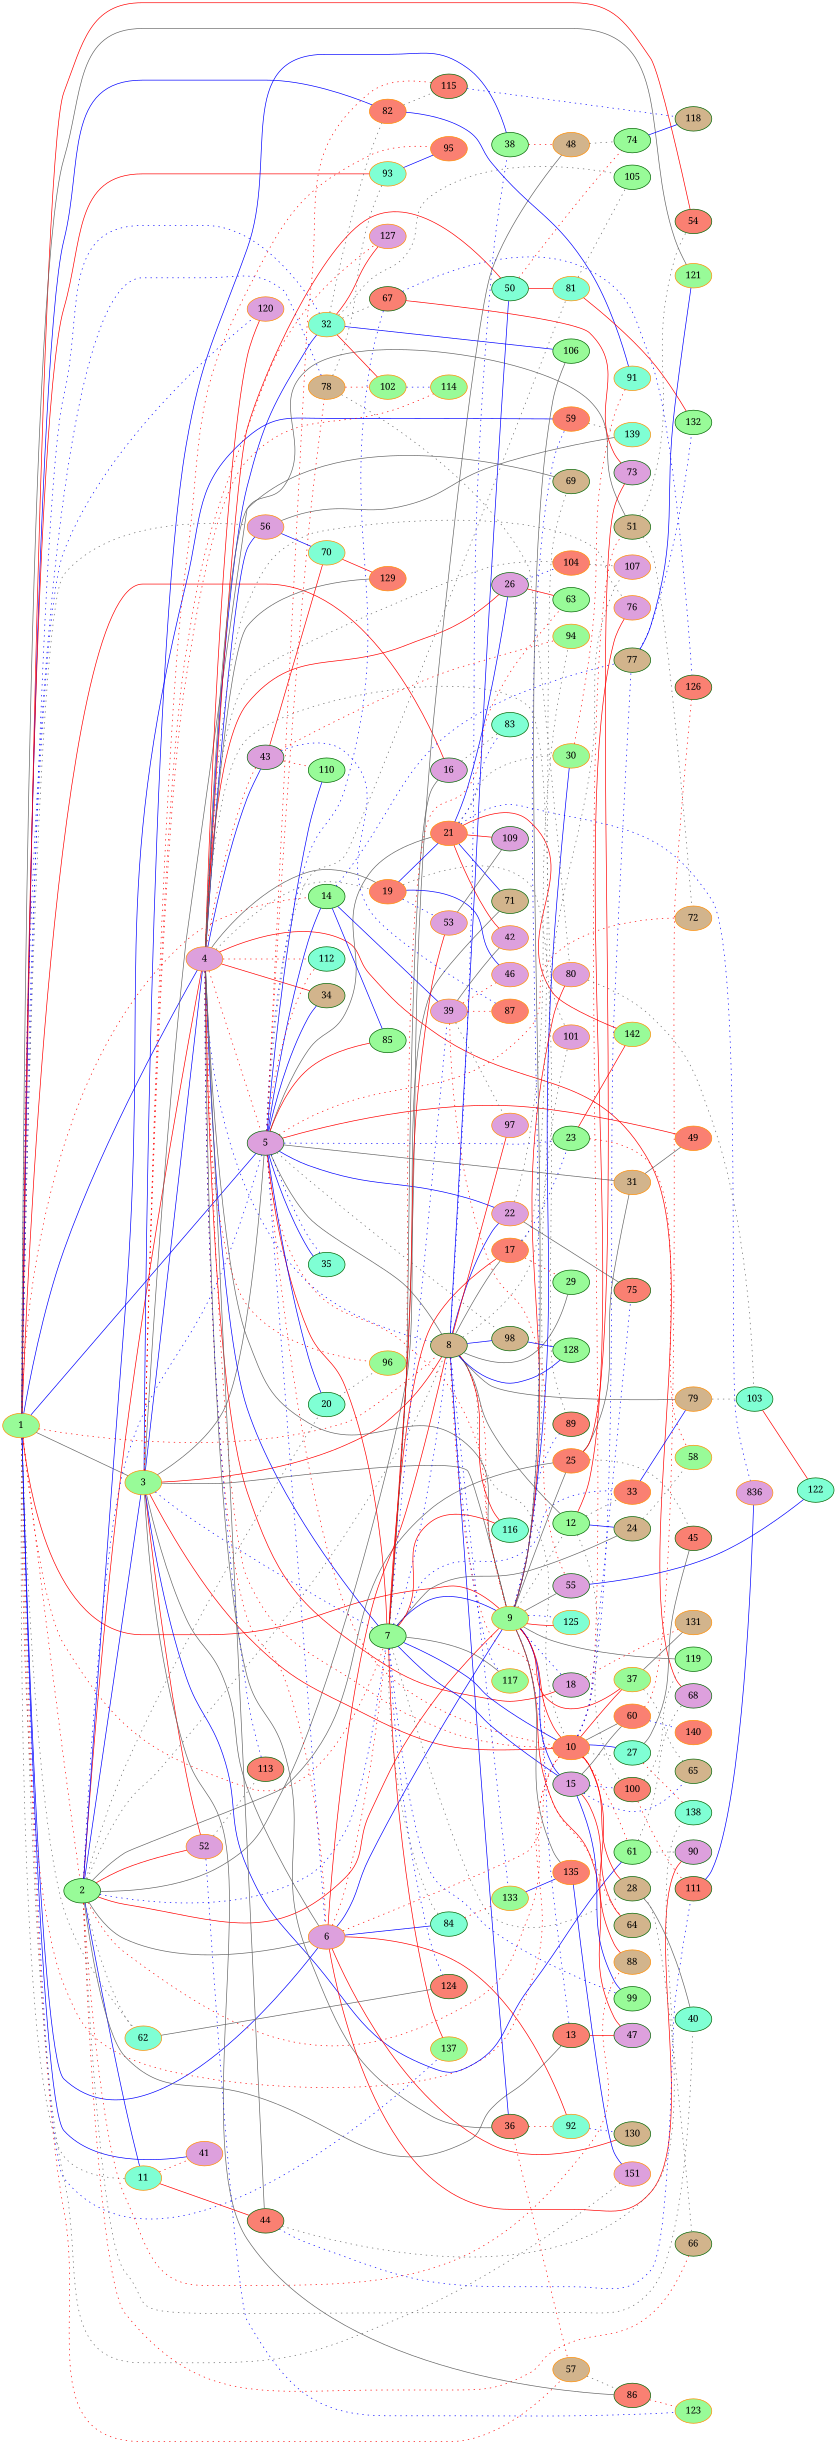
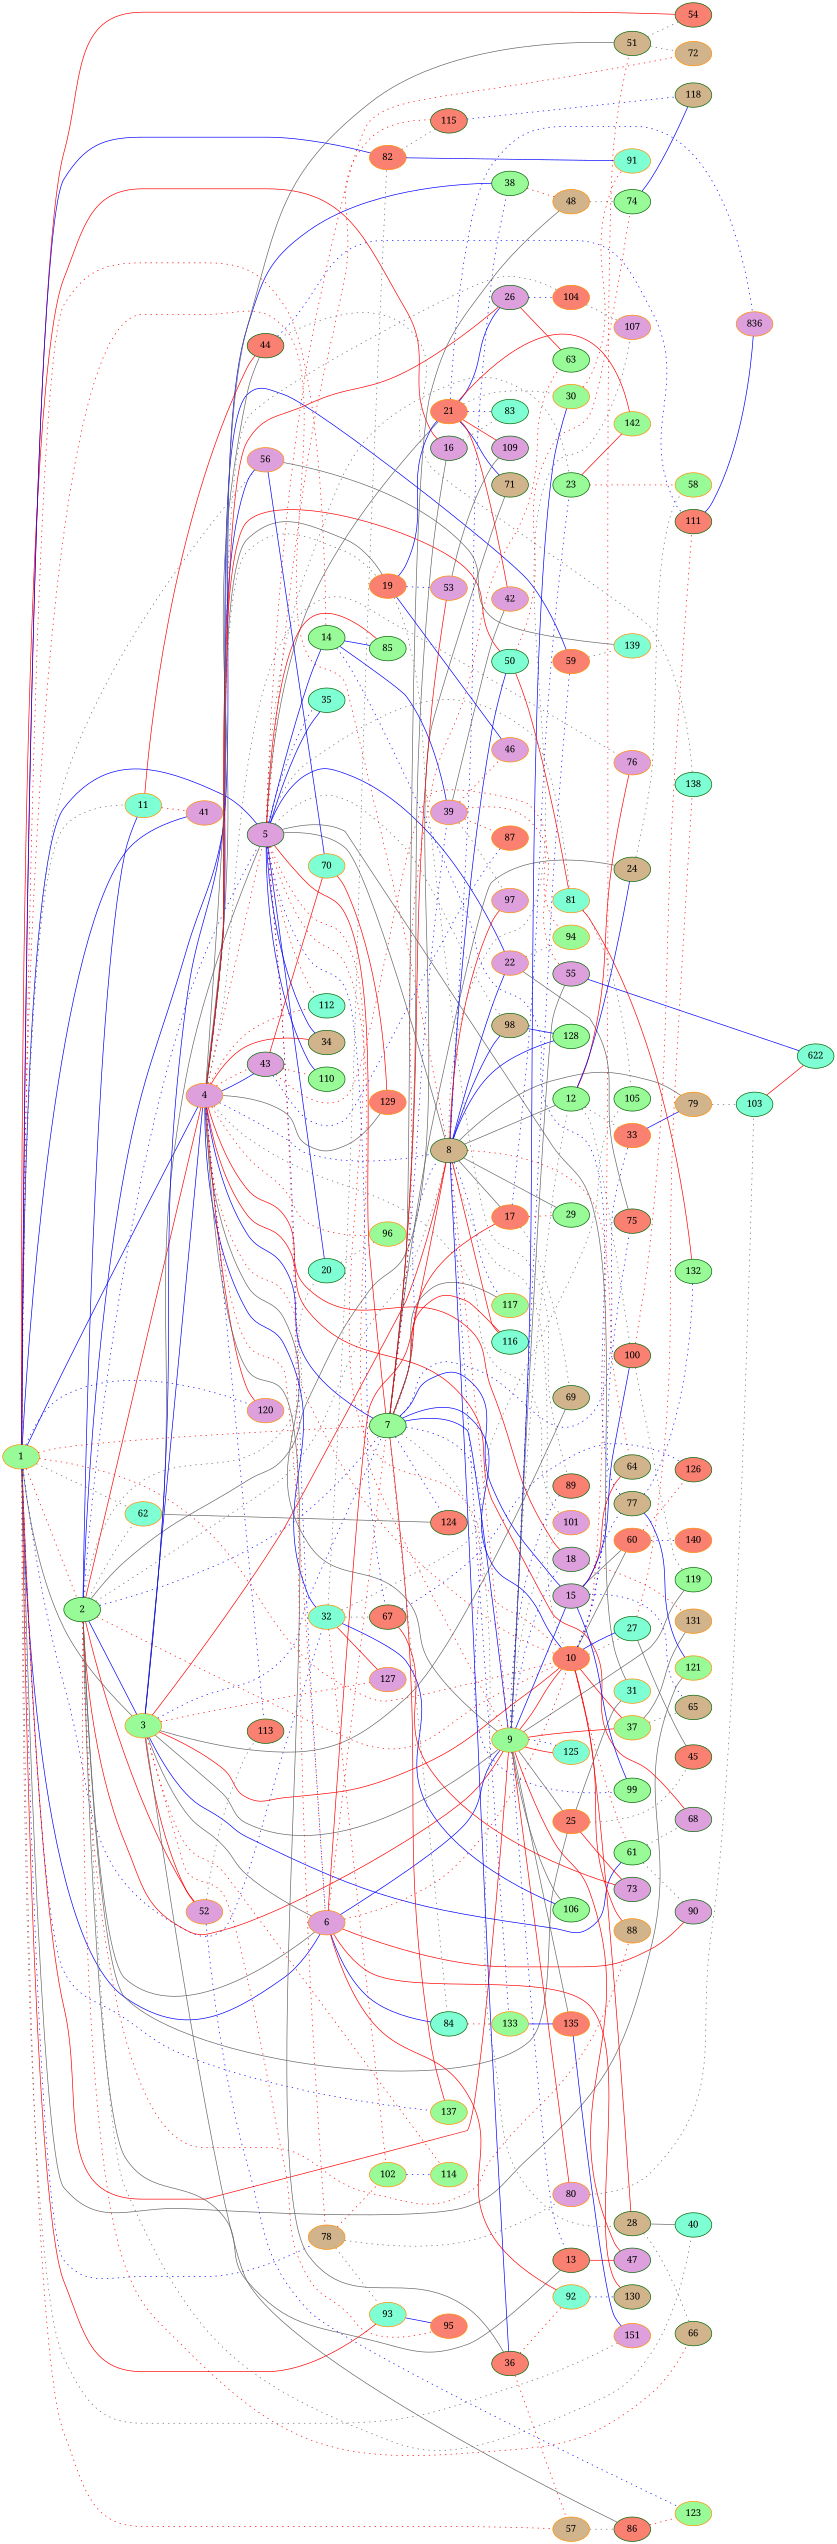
  graph {
    fontname="Noto Serif"
    rankdir=LR
    node [color=darkgreen fillcolor=palegreen fontname="Noto Serif" style=filled]
    edge [color=red fontname="Noto Serif" style=solid]
    1 [color=darkorange]
    2
    3 [color=darkorange]
    4 [color=darkorange fillcolor=plum]
    5 [fillcolor=plum]
    6 [color=darkorange fillcolor=plum]
    7
    8 [fillcolor=tan]
    9 [color=darkorange]
    10 [color=darkorange fillcolor=salmon]
    11 [color=darkorange fillcolor=aquamarine]
    14
    16 [fillcolor=plum]
    32 [color=darkorange fillcolor=aquamarine]
    41 [color=darkorange fillcolor=plum]
    54 [fillcolor=salmon]
    56 [color=darkorange fillcolor=plum]
    57 [color=darkorange fillcolor=tan]
    62 [color=darkorange fillcolor=aquamarine]
    78 [color=darkorange fillcolor=tan]
    82 [color=darkorange fillcolor=salmon]
    93 [color=darkorange fillcolor=aquamarine]
    120 [color=darkorange fillcolor=plum]
    121 [color=darkorange]
    137 [color=darkorange]
    n26 [color=darkorange fillcolor=plum label=151]
    13 [fillcolor=salmon]
    20 [fillcolor=aquamarine]
    25 [color=darkorange fillcolor=salmon]
    40 [fillcolor=aquamarine]
    52 [color=darkorange fillcolor=plum]
    59 [color=darkorange fillcolor=salmon]
    66 [fillcolor=tan]
    71 [fillcolor=tan]
    88 [color=darkorange fillcolor=tan]
    38
    61
    69 [fillcolor=tan]
    86 [fillcolor=salmon]
    95 [color=darkorange fillcolor=salmon]
    114 [color=darkorange]
    127 [color=darkorange fillcolor=plum]
    18 [fillcolor=plum]
    19 [color=darkorange fillcolor=salmon]
    26 [fillcolor=plum]
    34 [fillcolor=tan]
    36 [fillcolor=salmon]
    43 [fillcolor=plum]
    44 [fillcolor=salmon]
    50 [fillcolor=aquamarine]
    51 [fillcolor=tan]
    68 [fillcolor=plum]
    76 [color=darkorange fillcolor=plum]
    96 [color=darkorange]
    101 [color=darkorange fillcolor=plum]
    104 [color=darkorange fillcolor=salmon]
    112 [fillcolor=aquamarine]
    113 [fillcolor=salmon]
    129 [color=darkorange fillcolor=salmon]
    21 [color=darkorange fillcolor=salmon]
    22 [color=darkorange fillcolor=plum]
    23
-   31 [color=darkorange fillcolor=tan]
+   31 [color=darkorange fillcolor=aquamarine]
    35 [fillcolor=aquamarine]
-   49 [color=darkorange fillcolor=salmon]
    67 [fillcolor=salmon]
    72 [color=darkorange fillcolor=tan]
    81 [color=darkorange fillcolor=aquamarine]
    85
    98 [fillcolor=tan]
    110
    115 [fillcolor=salmon]
    84 [fillcolor=aquamarine]
    90 [fillcolor=plum]
    92 [color=darkorange fillcolor=aquamarine]
    130 [fillcolor=tan]
    15 [fillcolor=plum]
    17 [color=darkorange fillcolor=salmon]
    24 [fillcolor=tan]
    28 [fillcolor=tan]
    33 [color=darkorange fillcolor=salmon]
    39 [color=darkorange fillcolor=plum]
    48 [color=darkorange fillcolor=tan]
    53 [color=darkorange fillcolor=plum]
    63
    99
    116 [fillcolor=aquamarine]
    117 [color=darkorange]
    124 [fillcolor=salmon]
    12
    29
    64 [fillcolor=tan]
    79 [color=darkorange fillcolor=tan]
    97 [color=darkorange fillcolor=plum]
    107 [color=darkorange fillcolor=plum]
    128
    133 [color=darkorange]
    30 [color=darkorange]
    37 [color=darkorange]
    47 [fillcolor=plum]
    55 [fillcolor=plum]
    80 [color=darkorange fillcolor=plum]
    89 [fillcolor=salmon]
    106
    119
    125 [color=darkorange fillcolor=aquamarine]
    135 [color=darkorange fillcolor=salmon]
    27 [fillcolor=aquamarine]
    60 [color=darkorange fillcolor=salmon]
    75 [fillcolor=salmon]
    77 [fillcolor=tan]
    83 [fillcolor=aquamarine]
    102 [color=darkorange]
    105
    70 [color=darkorange fillcolor=aquamarine]
    139 [color=darkorange fillcolor=aquamarine]
    91 [color=darkorange fillcolor=aquamarine]
    45 [fillcolor=salmon]
    73 [fillcolor=plum]
    123 [color=darkorange]
    131 [color=darkorange fillcolor=tan]
    46 [color=darkorange fillcolor=plum]
    94 [color=darkorange]
    87 [color=darkorange fillcolor=salmon]
    138 [fillcolor=aquamarine]
    111 [fillcolor=salmon]
    74
    42 [color=darkorange fillcolor=plum]
    109 [fillcolor=plum]
    n130 [color=darkorange fillcolor=plum label=836]
    142 [color=darkorange]
    58 [color=darkorange]
    126 [fillcolor=salmon]
    132
    118 [fillcolor=tan]
    100 [fillcolor=salmon]
    65 [fillcolor=tan]
    103 [fillcolor=aquamarine]
-   122 [fillcolor=aquamarine]
+   122 [fillcolor=aquamarine label=622]
    140 [color=darkorange fillcolor=salmon]
    1 -- 2 [style=dotted]
    1 -- 3 [color=gray40]
    1 -- 4 [color=blue]
    1 -- 5 [color=blue]
    1 -- 6 [color=blue]
    1 -- 7 [style=dotted]
    1 -- 8 [style=dotted]
    1 -- 9
    1 -- 10 [style=dotted]
    1 -- 11 [color=gray40 style=dotted]
    1 -- 14 [style=dotted]
    1 -- 16
    1 -- 32 [color=blue style=dotted]
    1 -- 41 [color=blue]
    1 -- 54
    1 -- 56 [color=gray40 style=dotted]
    1 -- 57 [style=dotted]
    1 -- 62 [color=gray40 style=dotted]
    1 -- 78 [color=blue style=dotted]
    1 -- 82 [color=blue]
    1 -- 93
    1 -- 120 [color=blue style=dotted]
    1 -- 121 [color=gray40]
    1 -- 137 [color=blue style=dotted]
    1 -- n26 [color=gray40 style=dotted]
    2 -- 3 [color=blue]
    2 -- 4
    2 -- 5 [color=blue style=dotted]
    2 -- 6 [color=gray40]
    2 -- 7 [color=blue style=dotted]
    2 -- 8 [color=gray40 style=dotted]
    2 -- 9
    2 -- 10 [style=dotted]
    2 -- 11 [color=blue]
    2 -- 62 [color=gray40 style=dotted]
    2 -- 13 [color=gray40]
    2 -- 20 [color=gray40 style=dotted]
    2 -- 25 [color=gray40]
    2 -- 40 [color=gray40 style=dotted]
    2 -- 52
    2 -- 59 [color=blue]
    2 -- 66 [style=dotted]
    2 -- 71 [color=gray40]
    2 -- 88 [style=dotted]
    3 -- 4 [color=blue]
    3 -- 5 [color=gray40]
    3 -- 6 [color=gray40]
    3 -- 7 [color=blue style=dotted]
    3 -- 8
    3 -- 9 [color=gray40]
    3 -- 10
    3 -- 52
    3 -- 38 [color=blue]
    3 -- 61 [color=blue]
    3 -- 69 [color=gray40]
    3 -- 86 [color=gray40]
    3 -- 95 [style=dotted]
    3 -- 114 [style=dotted]
    3 -- 127 [style=dotted]
    4 -- 5 [style=dotted]
    4 -- 6 [style=dotted]
    4 -- 7 [color=blue]
    4 -- 8 [color=blue style=dotted]
    4 -- 9 [color=gray40]
    4 -- 10 [style=dotted]
    4 -- 32 [color=blue]
    4 -- 56 [color=blue]
    4 -- 120
    4 -- 18
    4 -- 19 [color=gray40 style=dotted]
    4 -- 19 [color=gray40]
    4 -- 26
    4 -- 34
    4 -- 36 [color=gray40]
    4 -- 43 [color=blue]
    4 -- 43 [style=dotted]
    4 -- 44 [color=gray40]
    4 -- 50
    4 -- 51 [color=gray40]
    4 -- 68
    4 -- 76 [color=gray40 style=dotted]
    4 -- 96 [style=dotted]
    4 -- 101 [color=gray40 style=dotted]
    4 -- 104 [color=gray40 style=dotted]
    4 -- 112 [style=dotted]
    4 -- 113 [color=blue style=dotted]
    4 -- 129 [color=gray40]
    5 -- 6 [color=blue style=dotted]
    5 -- 7
    5 -- 8 [color=gray40]
    5 -- 9 [style=dotted]
    5 -- 10 [style=dotted]
    5 -- 14 [color=blue]
    5 -- 78 [style=dotted]
    5 -- 20 [color=blue]
    5 -- 34 [color=blue]
    5 -- 112 [style=dotted]
    5 -- 21 [color=gray40]
    5 -- 22 [color=blue]
-   5 -- 23 [color=blue style=dotted]
+   5 -- 23 [color=gray40 style=dotted]
    5 -- 31 [color=gray40]
    5 -- 35 [color=blue]
    5 -- 35 [color=blue style=dotted]
-   5 -- 49
    5 -- 67 [color=blue style=dotted]
    5 -- 72 [style=dotted]
    5 -- 81 [color=gray40 style=dotted]
    5 -- 85
    5 -- 98 [color=gray40 style=dotted]
    5 -- 110 [color=blue]
    5 -- 115 [style=dotted]
    6 -- 7 [style=dotted]
    6 -- 8
    6 -- 9 [color=blue]
    6 -- 10 [style=dotted]
    6 -- 84 [color=blue]
    6 -- 90
    6 -- 92
    6 -- 130
    7 -- 8 [color=blue style=dotted]
    7 -- 9 [color=blue]
    7 -- 10 [color=blue]
    7 -- 16 [color=gray40]
    7 -- 137
    7 -- 84 [color=gray40 style=dotted]
    7 -- 15 [color=blue]
    7 -- 17
    7 -- 24 [color=gray40]
    7 -- 28 [color=gray40 style=dotted]
    7 -- 33 [color=blue style=dotted]
    7 -- 39 [color=blue style=dotted]
    7 -- 48 [color=gray40]
    7 -- 53
    7 -- 63 [style=dotted]
    7 -- 99 [color=blue style=dotted]
    7 -- 116
    7 -- 117 [color=gray40]
    7 -- 124 [color=blue style=dotted]
    8 -- 9 [style=dotted]
    8 -- 10 [color=gray40 style=dotted]
    8 -- 38 [color=blue style=dotted]
    8 -- 36 [color=blue]
    8 -- 50 [color=blue]
    8 -- 22 [color=blue]
    8 -- 98 [color=blue]
    8 -- 17 [color=gray40]
    8 -- 116
    8 -- 117 [color=blue style=dotted]
    8 -- 12 [color=gray40]
    8 -- 29 [color=gray40]
    8 -- 64 [style=dotted]
    8 -- 79 [color=gray40]
    8 -- 97
    8 -- 107 [color=gray40 style=dotted]
    8 -- 128 [color=blue]
    8 -- 133 [color=blue style=dotted]
    9 -- 10
    9 -- 13 [color=blue style=dotted]
    9 -- 25 [color=gray40]
    9 -- 59 [color=blue style=dotted]
    9 -- 18 [color=blue style=dotted]
    9 -- 101 [color=gray40 style=dotted]
    9 -- 15 [color=blue]
    9 -- 12 [color=gray40 style=dotted]
    9 -- 30 [color=blue]
    9 -- 37
    9 -- 47
    9 -- 55 [color=gray40]
    9 -- 80
    9 -- 89 [color=blue style=dotted]
    9 -- 106 [color=gray40]
    9 -- 119 [color=gray40]
    9 -- 125
    9 -- 125 [color=blue style=dotted]
    9 -- 135 [color=gray40]
    10 -- 88
    10 -- 61 [style=dotted]
    10 -- 51 [style=dotted]
    10 -- 28
    10 -- 37
    10 -- 27 [color=gray40 style=dotted]
    10 -- 27 [color=blue]
    10 -- 60 [color=gray40]
    10 -- 75 [color=blue style=dotted]
    10 -- 77 [color=blue style=dotted]
    11 -- 41 [style=dotted]
    11 -- 44
    14 -- 85 [color=blue]
    14 -- 39 [color=blue]
    14 -- 77 [color=blue style=dotted]
    16 -- 83 [color=gray40 style=dotted]
    32 -- 82 [color=gray40 style=dotted]
    32 -- 127
    32 -- 67 [color=gray40 style=dotted]
    32 -- 106 [color=blue]
-   32 -- 102
+   32 -- 102 [style=dotted]
    32 -- 105 [color=gray40 style=dotted]
    56 -- 70 [color=blue]
    56 -- 139 [color=gray40]
    57 -- 86 [color=gray40 style=dotted]
    62 -- 124 [color=gray40]
    78 -- 93 [color=gray40 style=dotted]
    78 -- 80 [color=gray40 style=dotted]
    78 -- 102 [style=dotted]
    82 -- 115 [color=gray40 style=dotted]
    82 -- 91 [color=blue]
    93 -- 95 [color=blue]
    13 -- 47
    20 -- 96 [color=gray40 style=dotted]
    25 -- 31 [color=gray40]
    25 -- 45 [color=gray40 style=dotted]
    25 -- 73
    52 -- 113 [color=gray40 style=dotted]
    52 -- 123 [color=blue style=dotted]
    59 -- 139 [color=gray40 style=dotted]
    38 -- 48 [style=dotted]
    61 -- 68 [color=gray40 style=dotted]
    61 -- 90 [color=gray40 style=dotted]
    86 -- 123 [style=dotted]
    18 -- 131 [style=dotted]
    19 -- 21 [color=blue]
    19 -- 53 [color=blue style=dotted]
    19 -- 89 [color=gray40 style=dotted]
    19 -- 46 [color=blue]
    26 -- 104 [color=blue style=dotted]
    26 -- 63
    36 -- 57 [style=dotted]
    36 -- 92 [style=dotted]
    43 -- 110 [style=dotted]
    43 -- 70
    43 -- 94 [style=dotted]
    43 -- 87 [color=blue style=dotted]
    44 -- 138 [color=gray40 style=dotted]
    44 -- 111 [color=blue style=dotted]
    50 -- 81
    50 -- 74 [style=dotted]
    51 -- 54 [color=gray40 style=dotted]
    51 -- 72 [color=gray40 style=dotted]
    104 -- 107 [color=gray40 style=dotted]
    21 -- 71 [color=blue]
    21 -- 26 [color=blue]
    21 -- 30 [color=gray40 style=dotted]
    21 -- 83 [color=blue style=dotted]
    21 -- 42
    21 -- 109
    21 -- n130 [color=blue style=dotted]
    21 -- 142
    22 -- 75 [color=gray40]
    22 -- 94 [color=gray40 style=dotted]
    23 -- 142
    23 -- 58 [style=dotted]
-   31 -- 49 [color=gray40]
    67 -- 73
    67 -- 126 [color=blue style=dotted]
    81 -- 105 [color=gray40 style=dotted]
    81 -- 132
    98 -- 128 [color=blue]
    115 -- 118 [color=blue style=dotted]
    84 -- 133 [style=dotted]
    92 -- 130 [color=blue style=dotted]
    15 -- 99 [color=blue]
    15 -- 64
    15 -- 60 [color=gray40]
-   15 -- 100 [color=blue style=dotted]
+   15 -- 100 [color=blue]
    15 -- 65 [color=blue style=dotted]
    17 -- 69 [color=gray40 style=dotted]
    17 -- 23 [color=blue style=dotted]
    17 -- 29 [style=dotted]
    24 -- 58 [color=gray40 style=dotted]
    28 -- 40 [color=gray40]
    28 -- 66 [color=gray40 style=dotted]
    33 -- 79 [color=blue]
    39 -- 97 [color=gray40 style=dotted]
    39 -- 55 [style=dotted]
    39 -- 46 [style=dotted]
    39 -- 87 [style=dotted]
    39 -- 42 [color=gray40]
    48 -- 74 [color=gray40 style=dotted]
    53 -- 109 [color=gray40]
    12 -- 76
    12 -- 24 [color=blue]
    12 -- 33 [color=gray40 style=dotted]
    12 -- 100 [color=gray40 style=dotted]
    79 -- 103 [color=gray40 style=dotted]
    133 -- 135 [color=blue]
    30 -- 91 [style=dotted]
    37 -- 131 [color=gray40]
    37 -- 65 [color=gray40 style=dotted]
    55 -- 122 [color=blue]
    80 -- 103 [color=gray40 style=dotted]
    135 -- n26 [color=blue]
    27 -- 45 [color=gray40]
    27 -- 138 [style=dotted]
    60 -- 126 [style=dotted]
    60 -- 140 [color=blue style=dotted]
    77 -- 121 [color=blue]
    77 -- 132 [color=blue style=dotted]
    102 -- 114 [color=blue style=dotted]
    70 -- 129
    111 -- n130 [color=blue]
    74 -- 118 [color=blue]
    100 -- 119 [color=gray40 style=dotted]
    100 -- 111 [style=dotted]
    103 -- 122
  }
